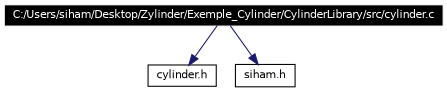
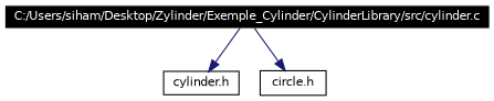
  digraph {
    rankdir=TB
    node [color=black fillcolor=white fontname=Helvetica fontsize=10 shape=record style=filled]
    edge [color=midnightblue fontname=Helvetica fontsize=10 labelfontname=Helvetica labelfontsize=10 style=solid]
    n1 [color=white fillcolor=black fontcolor=white height=0.2 label="C:/Users/siham/Desktop/Zylinder/Exemple_Cylinder/CylinderLibrary/src/cylinder.c" width=0.4]
    n2 [height=0.2 label="cylinder.h" width=0.4]
-   n3 [height=0.2 label="siham.h" width=0.4]
+   n3 [height=0.2 label="circle.h" width=0.4]
    n1 -> n2
    n1 -> n3
  }
